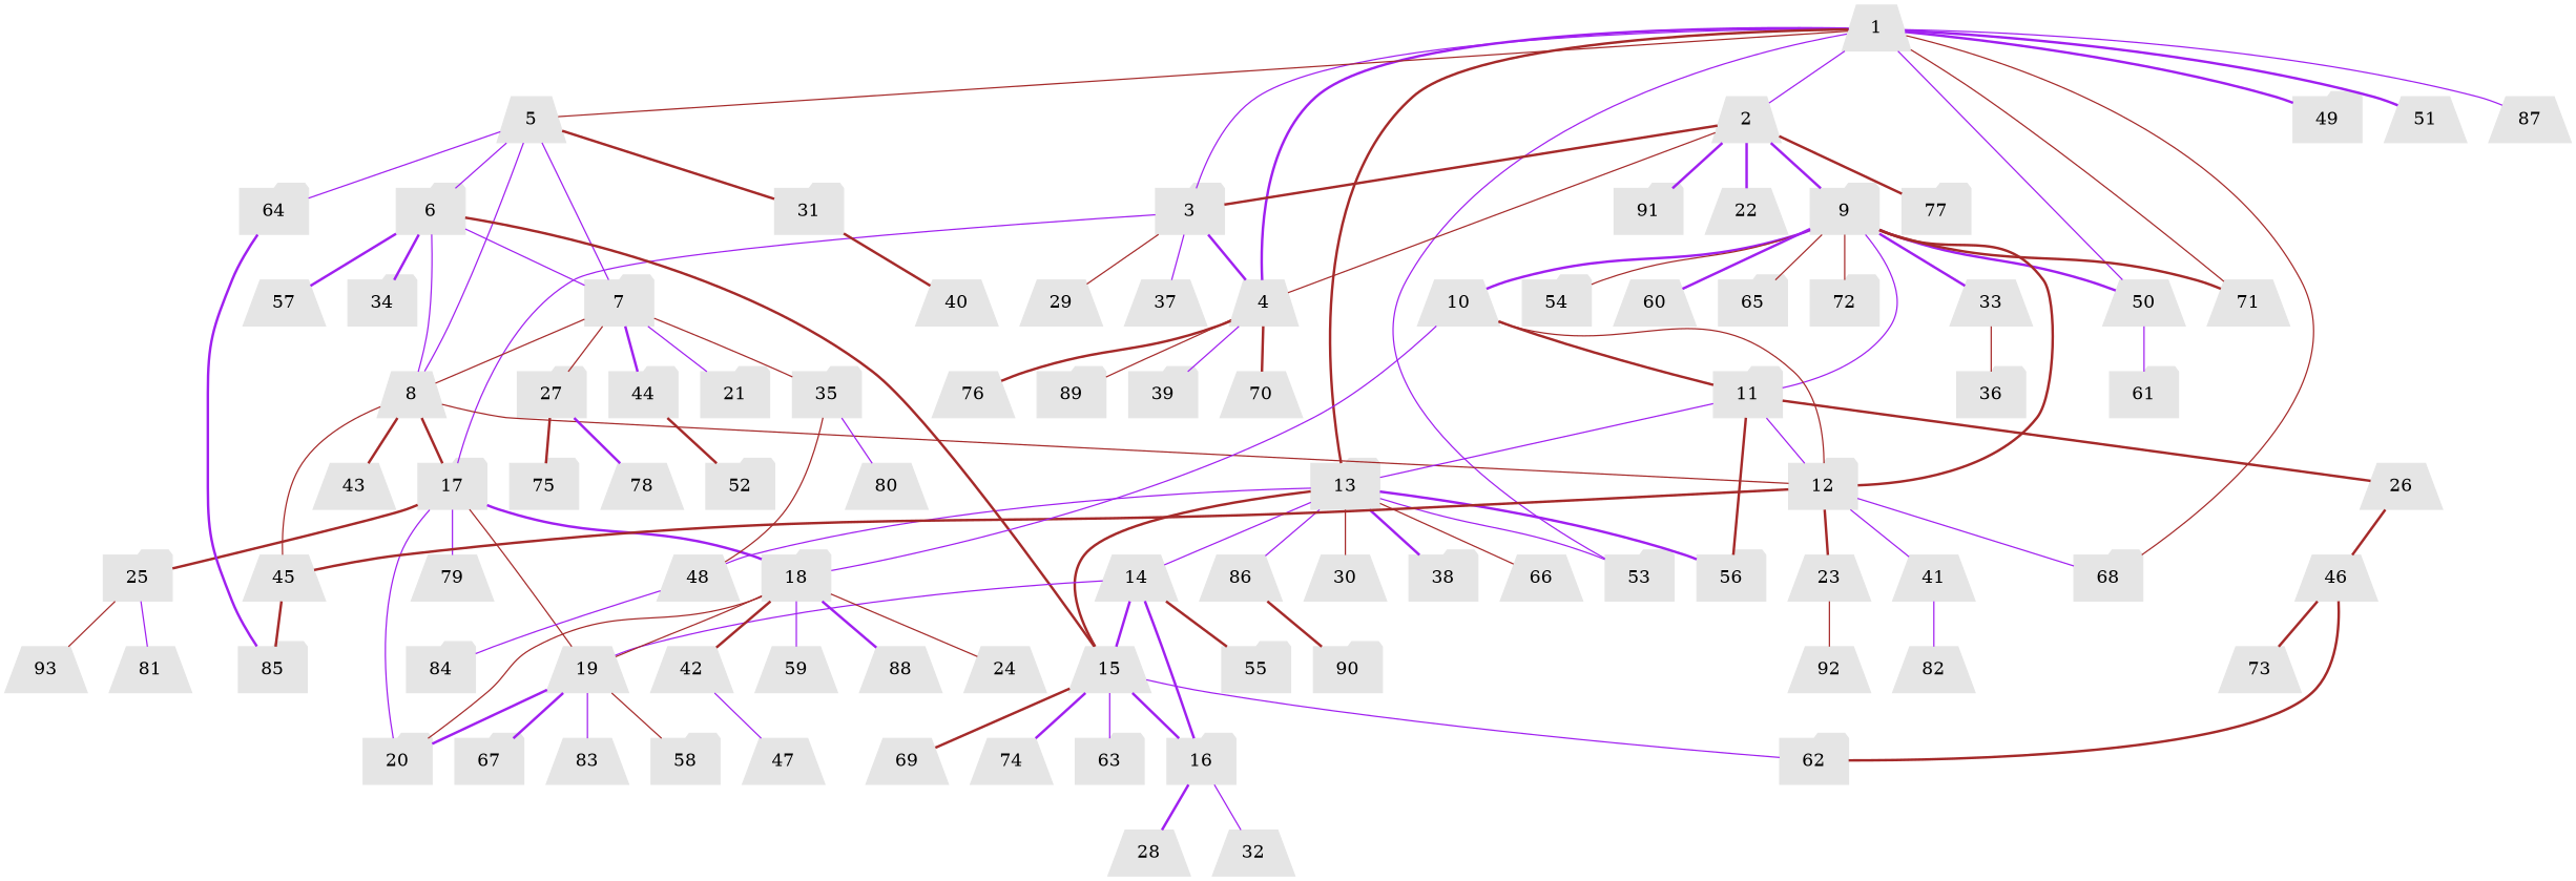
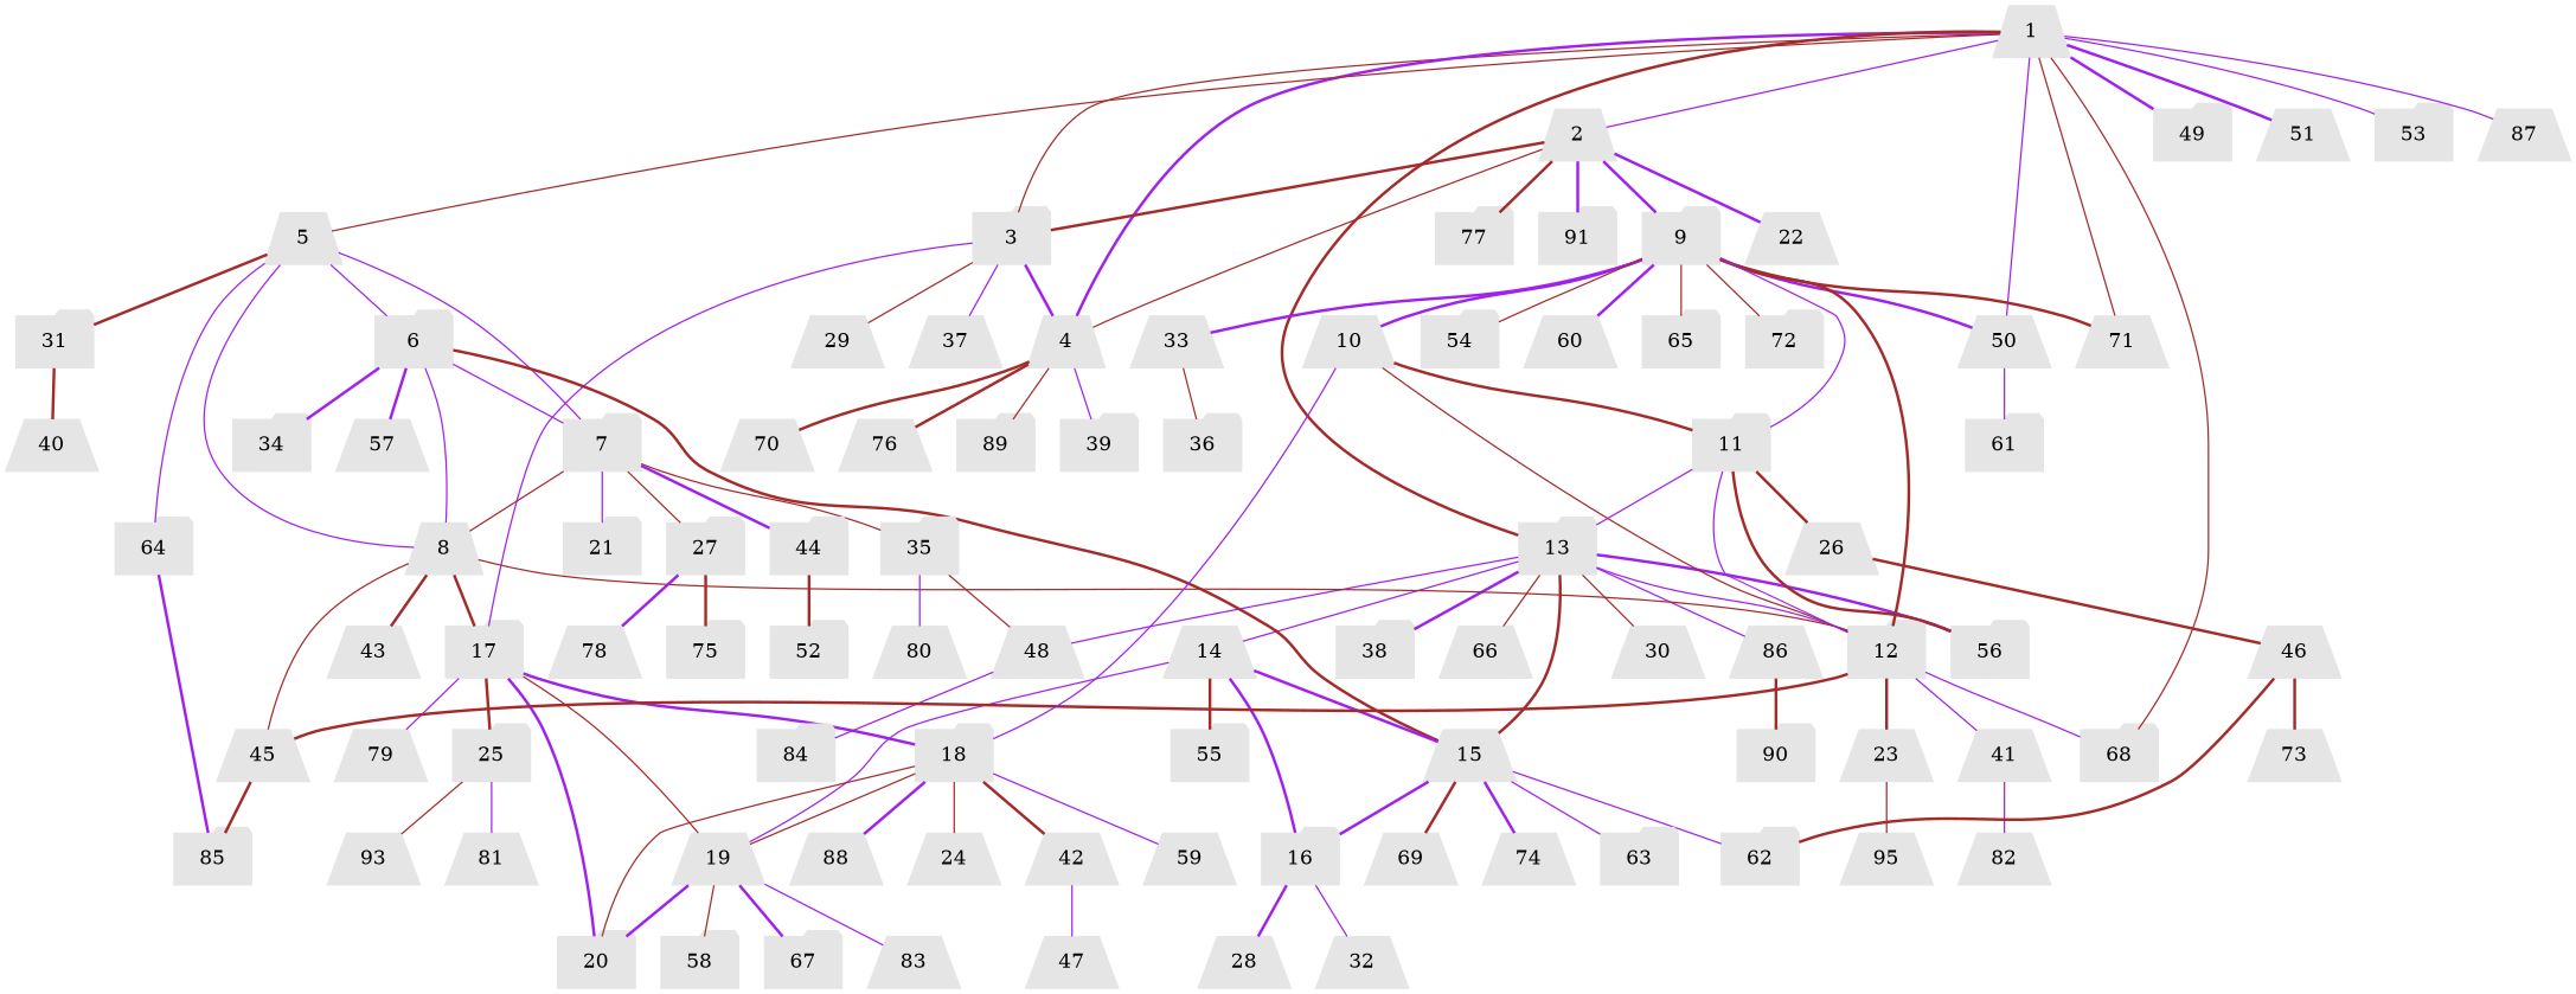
  graph {
    node [color=gray90 shape=trapezium style=filled]
    edge [color=purple style=solid]
    1
    2
    3 [shape=folder]
    4
    5
    13 [shape=folder]
    49 [shape=folder]
    50
    51
    53 [shape=folder]
    68 [shape=folder]
    71
    87
    9 [shape=folder]
    22
    77 [shape=folder]
    91 [shape=folder]
    17 [shape=folder]
    29
    37
    39 [shape=folder]
    70
    76
    89 [shape=folder]
    6 [shape=folder]
    7 [shape=folder]
    8
    31 [shape=folder]
    64 [shape=folder]
    15
    56 [shape=folder]
    14
    30
    38 [shape=folder]
    48
    66
    86
    61 [shape=folder]
    12 [shape=folder]
    10
    11 [shape=folder]
    33
    54 [shape=folder]
    60
    65 [shape=folder]
    72 [shape=folder]
    18 [shape=folder]
    19
    20 [shape=folder]
    25 [shape=folder]
    79
    34 [shape=folder]
    57
    21 [shape=folder]
    27 [shape=folder]
    35 [shape=folder]
    44 [shape=folder]
    43
    45
    40
    85 [shape=folder]
    16 [shape=folder]
    62 [shape=folder]
    63 [shape=folder]
    69
    74
    75 [shape=folder]
    78
    80
    52 [shape=folder]
    23
    41
    26
    36 [shape=folder]
    24
    42
    59
    88
    46
-   92
+   92 [label=95]
    82
    73
    55 [shape=folder]
    28
    32
    84 [shape=folder]
    90 [shape=folder]
    58 [shape=folder]
    67 [shape=folder]
    83
    81
    93
    47
    1 -- 2
-   1 -- 3
+   1 -- 3 [color=brown]
    1 -- 4 [style=bold]
    1 -- 5 [color=brown]
    1 -- 13 [color=brown style=bold]
    1 -- 49 [style=bold]
    1 -- 50
    1 -- 51 [style=bold]
    1 -- 53
    1 -- 68 [color=brown]
    1 -- 71 [color=brown]
    1 -- 87
    2 -- 3 [color=brown style=bold]
    2 -- 4 [color=brown]
    2 -- 9 [style=bold]
    2 -- 22 [style=bold]
    2 -- 77 [color=brown style=bold]
    2 -- 91 [style=bold]
    3 -- 4 [style=bold]
    3 -- 17
    3 -- 29 [color=brown]
    3 -- 37
    4 -- 39
    4 -- 70 [color=brown style=bold]
    4 -- 76 [color=brown style=bold]
    4 -- 89 [color=brown]
    5 -- 6
    5 -- 7
    5 -- 8
    5 -- 31 [color=brown style=bold]
    5 -- 64
-   13 -- 53
+   13 -- 12
    13 -- 15 [color=brown style=bold]
    13 -- 56 [style=bold]
    13 -- 14
    13 -- 30 [color=brown]
    13 -- 38 [style=bold]
    13 -- 48
    13 -- 66 [color=brown]
    13 -- 86
    50 -- 61
    9 -- 50 [style=bold]
    9 -- 71 [color=brown style=bold]
    9 -- 12 [color=brown style=bold]
    9 -- 10 [style=bold]
    9 -- 11
    9 -- 33 [style=bold]
    9 -- 54 [color=brown]
    9 -- 60 [style=bold]
    9 -- 65 [color=brown]
    9 -- 72 [color=brown]
    17 -- 18 [style=bold]
    17 -- 19 [color=brown]
-   17 -- 20
+   17 -- 20 [style=bold]
    17 -- 25 [color=brown style=bold]
    17 -- 79
    6 -- 7
    6 -- 8
    6 -- 15 [color=brown style=bold]
    6 -- 34 [style=bold]
    6 -- 57 [style=bold]
    7 -- 8 [color=brown]
    7 -- 21
    7 -- 27 [color=brown]
    7 -- 35 [color=brown]
    7 -- 44 [style=bold]
    8 -- 17 [color=brown style=bold]
    8 -- 12 [color=brown]
    8 -- 43 [color=brown style=bold]
    8 -- 45 [color=brown]
    31 -- 40 [color=brown style=bold]
    64 -- 85 [style=bold]
    15 -- 16 [style=bold]
    15 -- 62
    15 -- 63
    15 -- 69 [color=brown style=bold]
    15 -- 74 [style=bold]
    14 -- 15 [style=bold]
    14 -- 19
    14 -- 16 [style=bold]
    14 -- 55 [color=brown style=bold]
    48 -- 84
    86 -- 90 [color=brown style=bold]
    12 -- 68
    12 -- 45 [color=brown style=bold]
    12 -- 23 [color=brown style=bold]
    12 -- 41
    10 -- 12 [color=brown]
    10 -- 11 [color=brown style=bold]
    10 -- 18
    11 -- 13
    11 -- 56 [color=brown style=bold]
    11 -- 12
    11 -- 26 [color=brown style=bold]
    33 -- 36 [color=brown]
    18 -- 19 [color=brown]
    18 -- 20 [color=brown]
    18 -- 24 [color=brown]
    18 -- 42 [color=brown style=bold]
    18 -- 59
    18 -- 88 [style=bold]
    19 -- 20 [style=bold]
    19 -- 58 [color=brown]
    19 -- 67 [style=bold]
    19 -- 83
    25 -- 81
    25 -- 93 [color=brown]
    27 -- 75 [color=brown style=bold]
    27 -- 78 [style=bold]
    35 -- 48 [color=brown]
    35 -- 80
    44 -- 52 [color=brown style=bold]
    45 -- 85 [color=brown style=bold]
    16 -- 28 [style=bold]
    16 -- 32
    23 -- 92 [color=brown]
    41 -- 82
    26 -- 46 [color=brown style=bold]
    42 -- 47
    46 -- 62 [color=brown style=bold]
    46 -- 73 [color=brown style=bold]
  }
